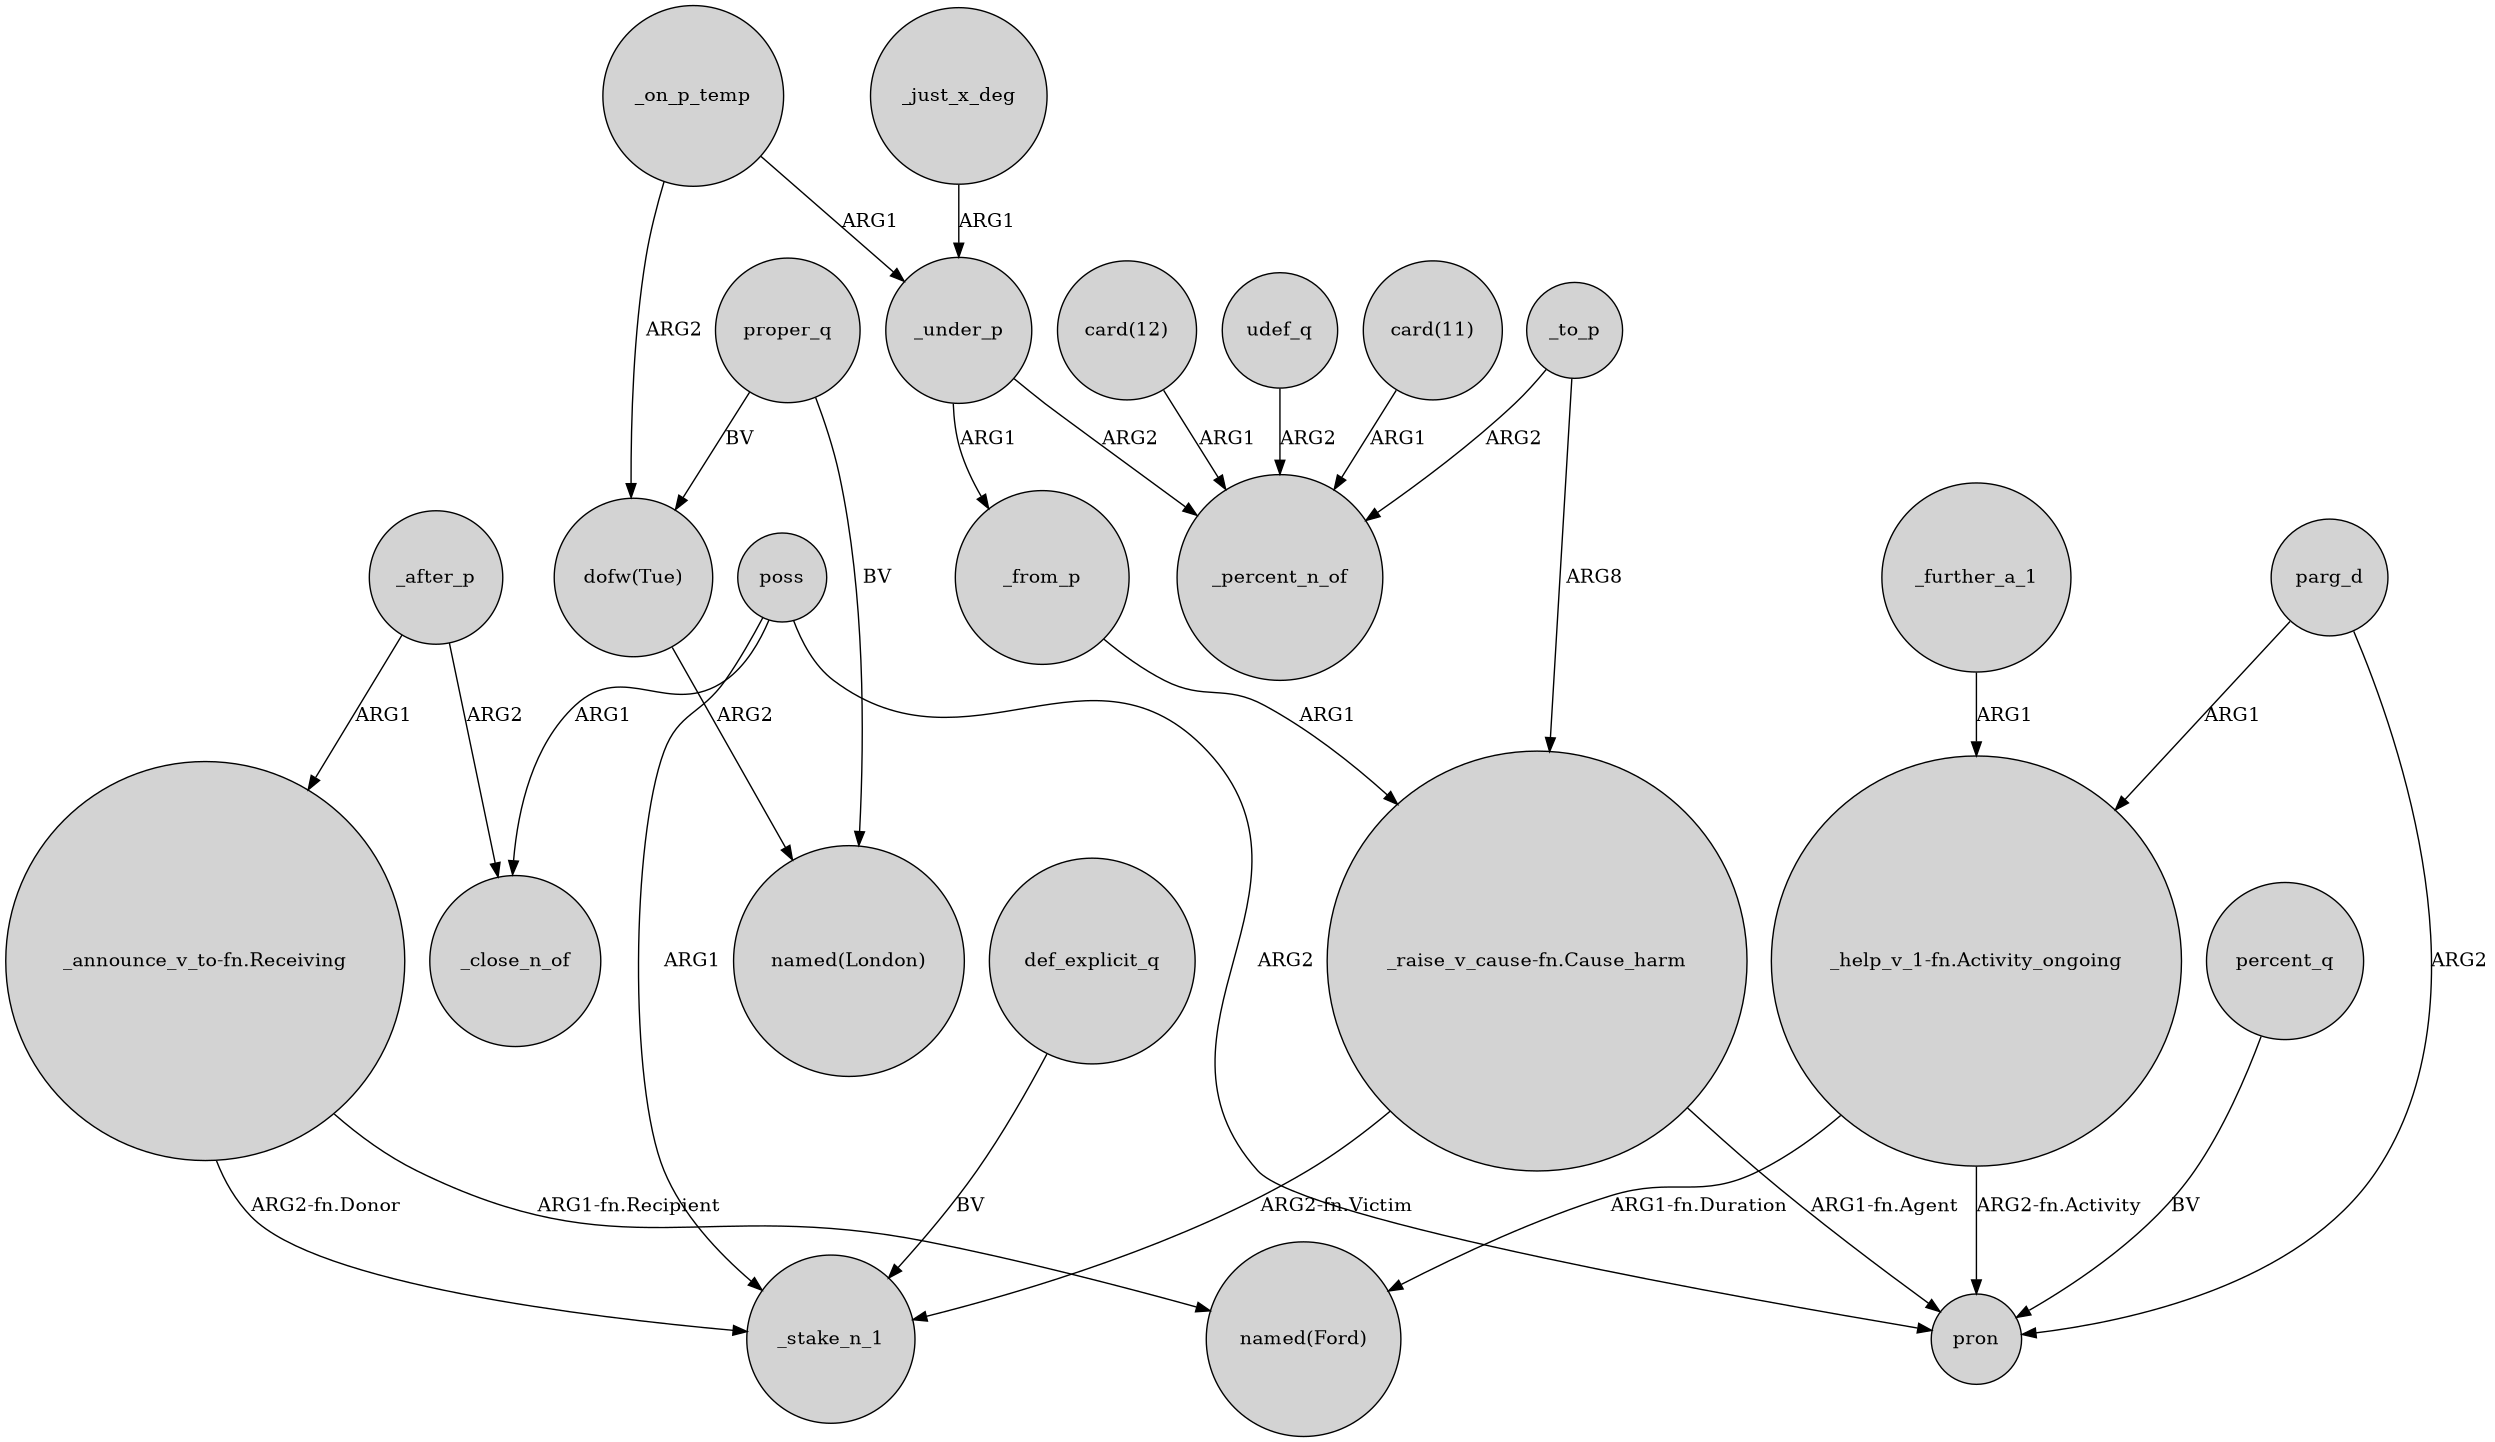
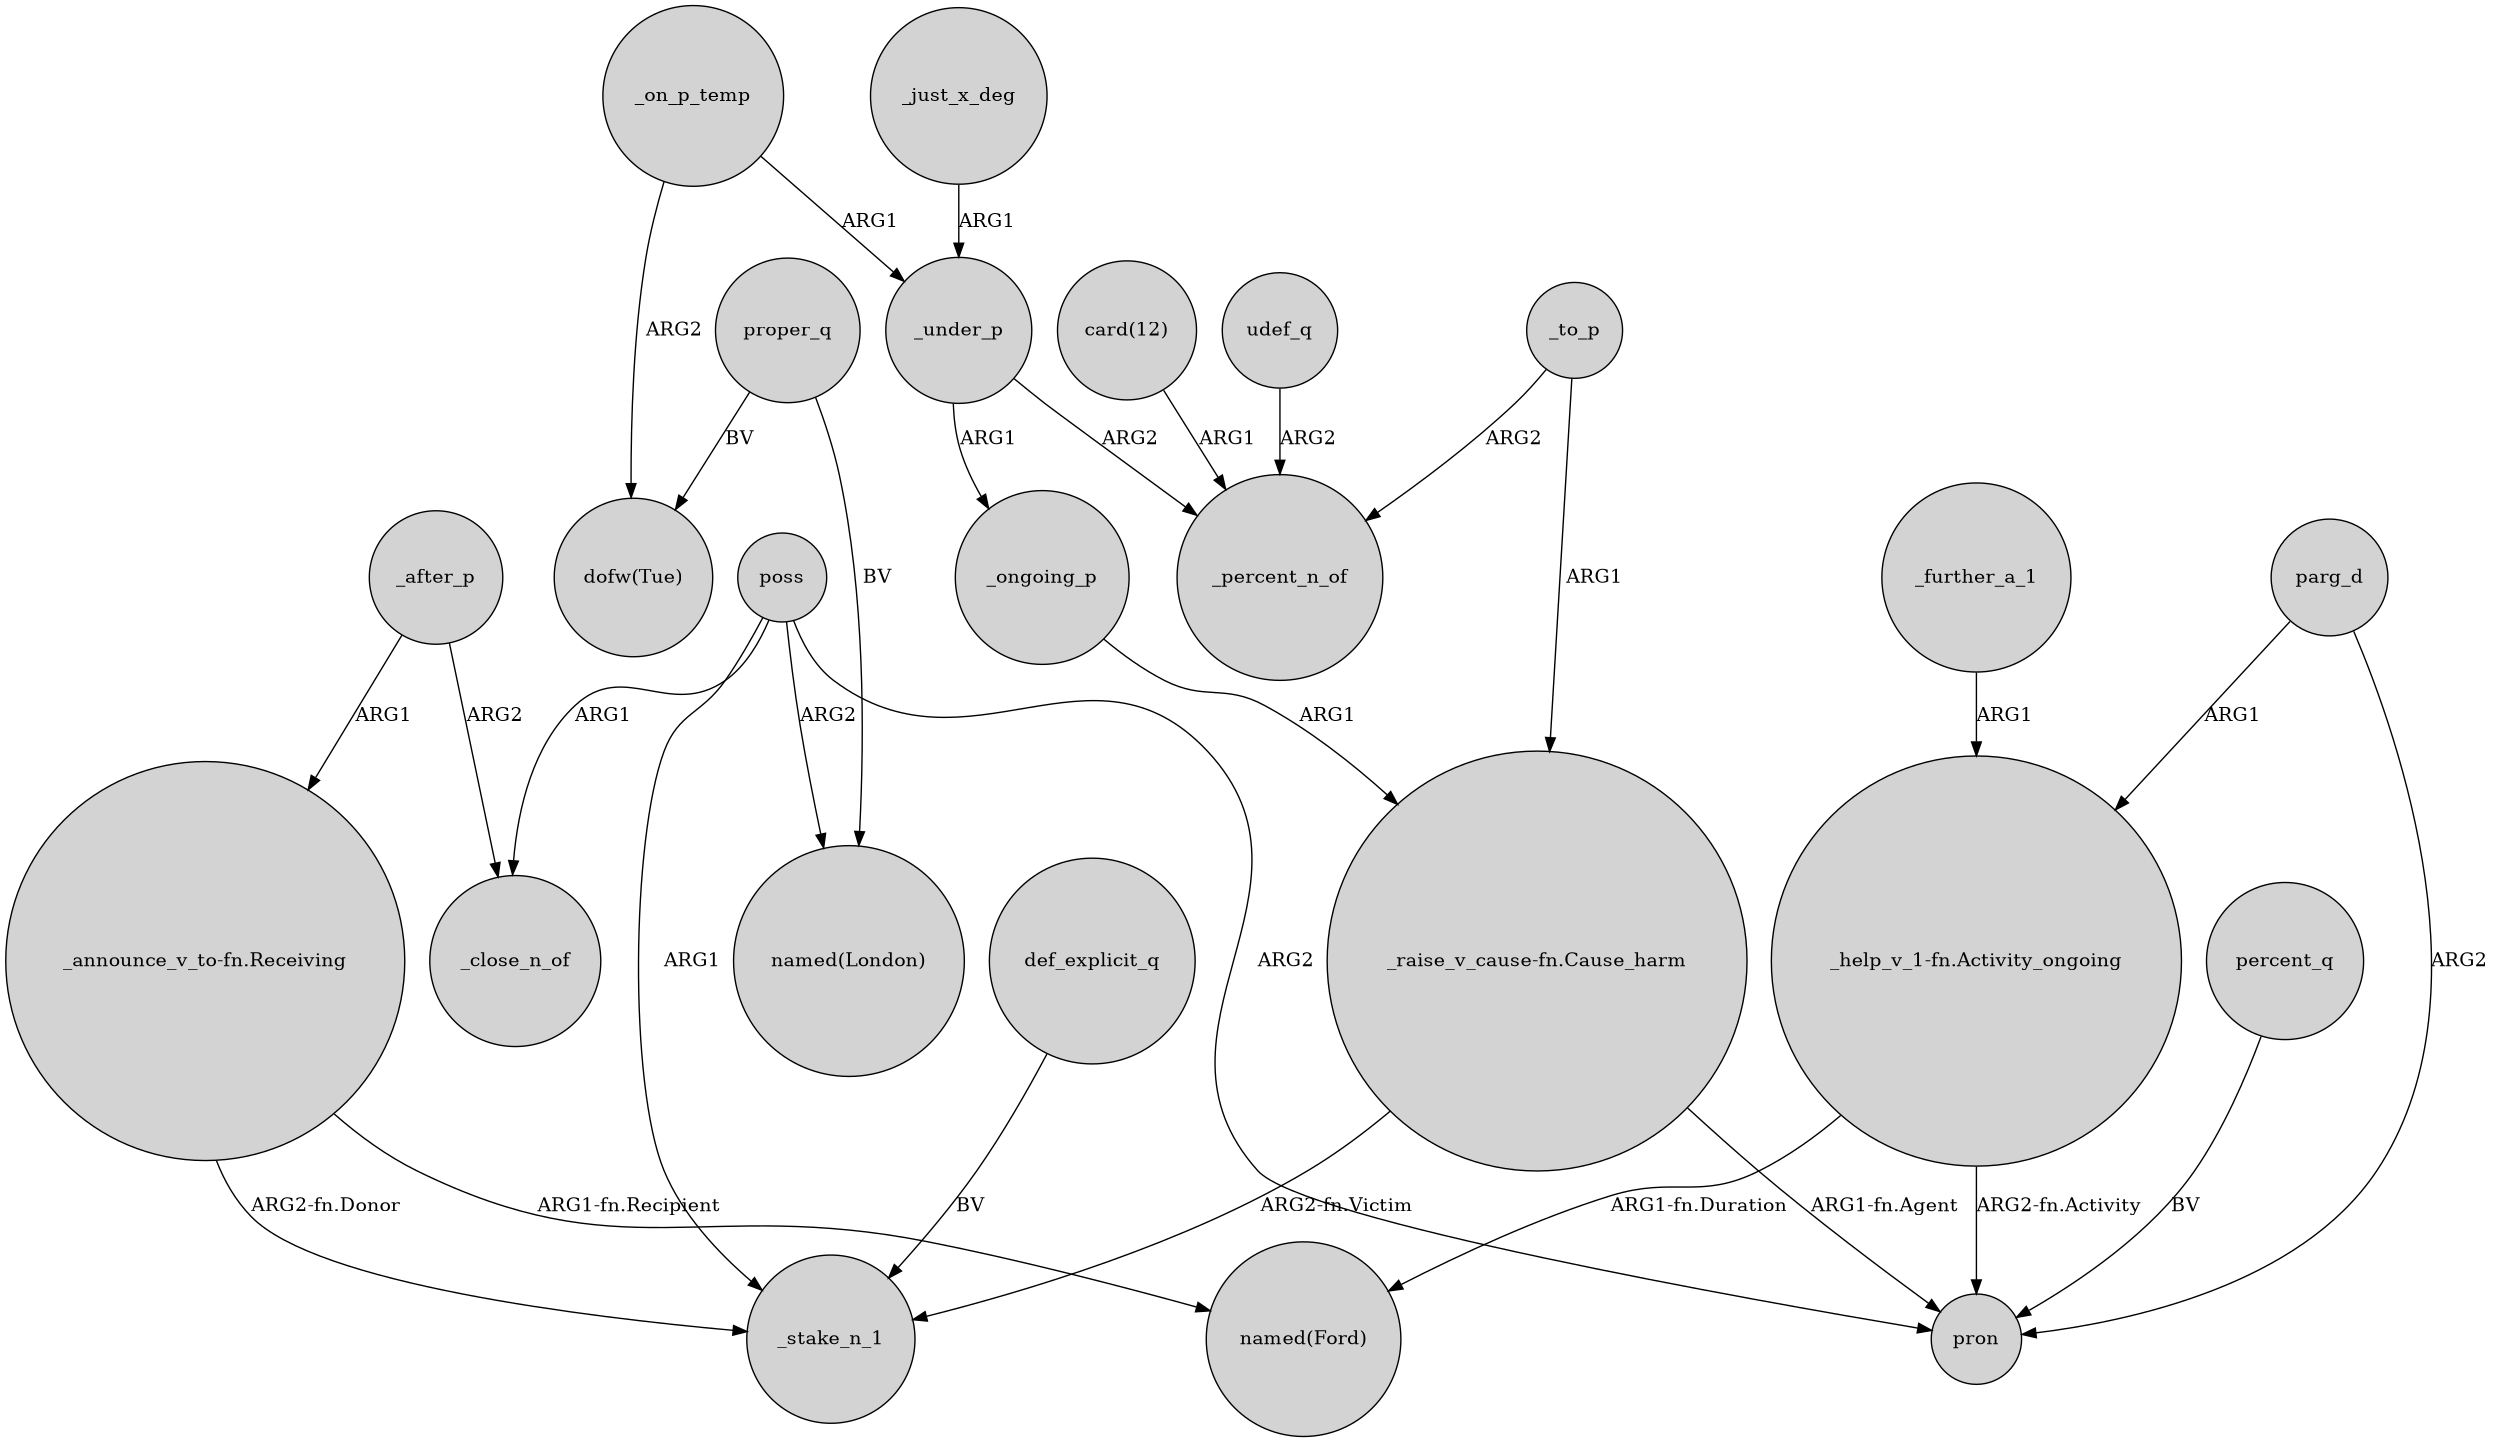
  digraph {
    node [shape=circle style=filled]
    "_announce_v_to-fn.Receiving"
    "named(Ford)"
    _stake_n_1
    "_raise_v_cause-fn.Cause_harm"
    pron
    proper_q
    "dofw(Tue)"
    "named(London)"
    _under_p
    _percent_n_of
-   _from_p
+   _from_p [label=_ongoing_p]
    parg_d
    "_help_v_1-fn.Activity_ongoing"
    _just_x_deg
    _to_p
    _after_p
    _close_n_of
    _on_p_temp
    poss
    n20 [label=percent_q]
    udef_q
-   "card(11)"
    "card(12)"
    def_explicit_q
    _further_a_1
    "_announce_v_to-fn.Receiving" -> "named(Ford)" [label="ARG1-fn.Recipient"]
    "_announce_v_to-fn.Receiving" -> _stake_n_1 [label="ARG2-fn.Donor"]
    "_raise_v_cause-fn.Cause_harm" -> _stake_n_1 [label="ARG2-fn.Victim"]
    "_raise_v_cause-fn.Cause_harm" -> pron [label="ARG1-fn.Agent"]
    proper_q -> "dofw(Tue)" [label=BV]
    proper_q -> "named(London)" [label=BV]
    _under_p -> _percent_n_of [label=ARG2]
    _under_p -> _from_p [label=ARG1]
    _from_p -> "_raise_v_cause-fn.Cause_harm" [label=ARG1]
    parg_d -> pron [label=ARG2]
    parg_d -> "_help_v_1-fn.Activity_ongoing" [label=ARG1]
    "_help_v_1-fn.Activity_ongoing" -> "named(Ford)" [label="ARG1-fn.Duration"]
    "_help_v_1-fn.Activity_ongoing" -> pron [label="ARG2-fn.Activity"]
    _just_x_deg -> _under_p [label=ARG1]
-   _to_p -> "_raise_v_cause-fn.Cause_harm" [label=ARG8]
+   _to_p -> "_raise_v_cause-fn.Cause_harm" [label=ARG1]
    _to_p -> _percent_n_of [label=ARG2]
    _after_p -> "_announce_v_to-fn.Receiving" [label=ARG1]
    _after_p -> _close_n_of [label=ARG2]
    _on_p_temp -> "dofw(Tue)" [label=ARG2]
    _on_p_temp -> _under_p [label=ARG1]
    poss -> _stake_n_1 [label=ARG1]
    poss -> pron [label=ARG2]
-   "dofw(Tue)" -> "named(London)" [label=ARG2]
+   poss -> "named(London)" [label=ARG2]
    poss -> _close_n_of [label=ARG1]
    n20 -> pron [label=BV]
    udef_q -> _percent_n_of [label=ARG2]
-   "card(11)" -> _percent_n_of [label=ARG1]
    "card(12)" -> _percent_n_of [label=ARG1]
    def_explicit_q -> _stake_n_1 [label=BV]
    _further_a_1 -> "_help_v_1-fn.Activity_ongoing" [label=ARG1]
  }
